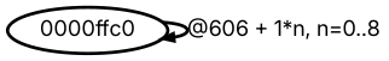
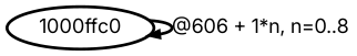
  digraph {
    fontname=Inter
-   "0000ffc0" [fontsize=20 penwidth=3 shape=oval style=rounded fontname=Inter]
+   "0000ffc0" [fontsize=20 penwidth=3 shape=oval style=rounded fontname=Inter label="1000ffc0"]
    "0000ffc0" -> "0000ffc0" [arrowsize=1 color=black fontsize=20 label="@606 + 1*n, n=0..8" penwidth=3 style=bold fontname=Inter]
  }
